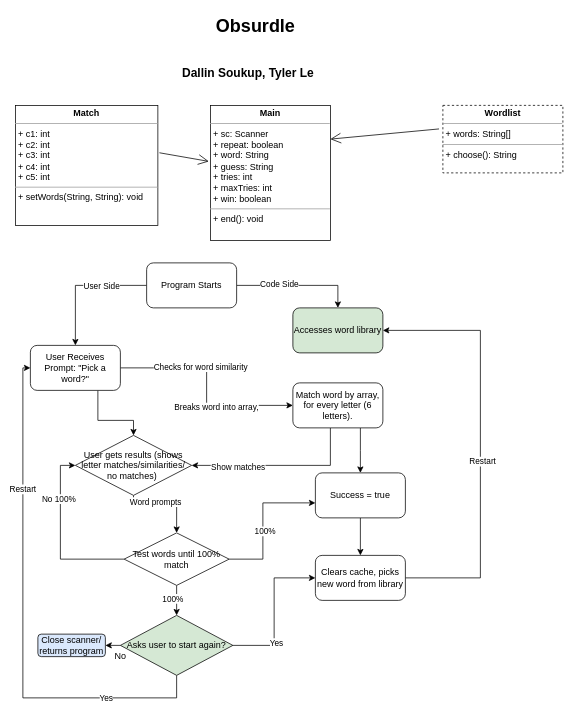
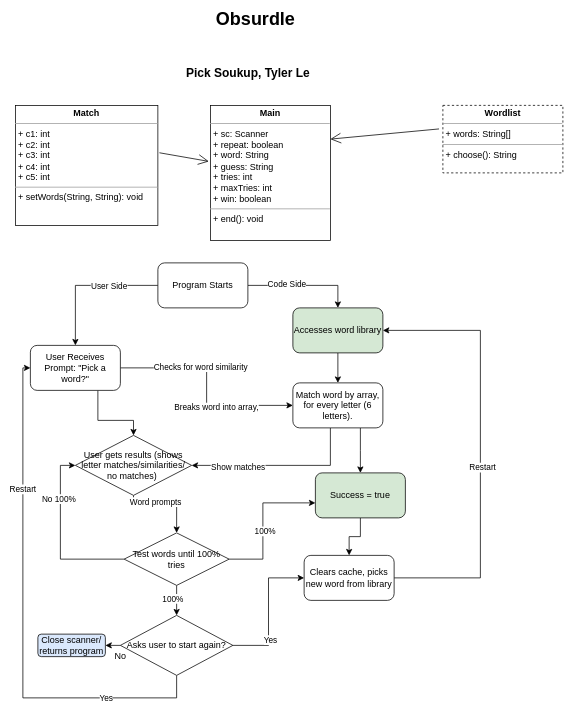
  <mxCell id="0" />
  <mxCell id="1" parent="0" />
- <mxCell id="2" value="Obsurdle" style="text;strokeColor=none;fillColor=none;html=1;fontSize=24;fontStyle=1;verticalAlign=middle;align=center;" parent="1" vertex="1"><mxGeometry x="260" y="20" width="160" height="30" as="geometry" /></mxCell>
- <mxCell id="3" value="&lt;font style=&quot;font-size: 16px;&quot;&gt;Dallin Soukup, Tyler Le&lt;/font&gt;" style="text;strokeColor=none;fillColor=none;html=1;fontSize=24;fontStyle=1;verticalAlign=middle;align=center;" parent="1" vertex="1"><mxGeometry x="110" y="80" width="440" height="30" as="geometry" /></mxCell>
+ <mxCell id="2" value="Obsurdle" style="text;strokeColor=none;fillColor=none;html=1;fontSize=24;fontStyle=1;verticalAlign=middle;align=center;" parent="1" vertex="1"><mxGeometry x="260" y="10" width="160" height="30" as="geometry" /></mxCell>
+ <mxCell id="3" value="&lt;font style=&quot;font-size: 16px;&quot;&gt;Pick Soukup, Tyler Le&lt;/font&gt;" style="text;strokeColor=none;fillColor=none;html=1;fontSize=24;fontStyle=1;verticalAlign=middle;align=center;" parent="1" vertex="1"><mxGeometry x="110" y="80" width="440" height="30" as="geometry" /></mxCell>
  <mxCell id="4" value="&lt;p style=&quot;margin:0px;margin-top:4px;text-align:center;&quot;&gt;&lt;b&gt;Main&lt;/b&gt;&lt;/p&gt;&lt;hr size=&quot;1&quot;&gt;&lt;p style=&quot;margin:0px;margin-left:4px;&quot;&gt;+ sc: Scanner&lt;/p&gt;&lt;p style=&quot;margin:0px;margin-left:4px;&quot;&gt;+ repeat: boolean&lt;/p&gt;&lt;p style=&quot;margin:0px;margin-left:4px;&quot;&gt;+ word: String&lt;/p&gt;&lt;p style=&quot;margin:0px;margin-left:4px;&quot;&gt;+ guess: String&lt;/p&gt;&lt;p style=&quot;margin:0px;margin-left:4px;&quot;&gt;+ tries: int&lt;/p&gt;&lt;p style=&quot;margin:0px;margin-left:4px;&quot;&gt;+ maxTries: int&lt;/p&gt;&lt;p style=&quot;margin:0px;margin-left:4px;&quot;&gt;+ win: boolean&lt;/p&gt;&lt;hr size=&quot;1&quot;&gt;&lt;p style=&quot;margin:0px;margin-left:4px;&quot;&gt;+ end(): void&lt;/p&gt;" style="verticalAlign=top;align=left;overflow=fill;fontSize=12;fontFamily=Helvetica;html=1;whiteSpace=wrap;" parent="1" vertex="1"><mxGeometry x="280" y="140" width="160" height="180" as="geometry" /></mxCell>
  <mxCell id="5" value="&lt;p style=&quot;margin:0px;margin-top:4px;text-align:center;&quot;&gt;&lt;b&gt;Wordlist&lt;/b&gt;&lt;/p&gt;&lt;hr size=&quot;1&quot;&gt;&lt;p style=&quot;margin:0px;margin-left:4px;&quot;&gt;+ words: String[]&lt;/p&gt;&lt;hr size=&quot;1&quot;&gt;&lt;p style=&quot;margin:0px;margin-left:4px;&quot;&gt;+ choose(): String&lt;/p&gt;" style="verticalAlign=top;align=left;overflow=fill;fontSize=12;fontFamily=Helvetica;html=1;whiteSpace=wrap;dashed=1;" parent="1" vertex="1"><mxGeometry x="590" y="140" width="160" height="90" as="geometry" /></mxCell>
  <mxCell id="6" value="&lt;p style=&quot;margin:0px;margin-top:4px;text-align:center;&quot;&gt;&lt;b&gt;Match&lt;/b&gt;&lt;/p&gt;&lt;hr size=&quot;1&quot;&gt;&lt;p style=&quot;margin:0px;margin-left:4px;&quot;&gt;+ c1: int&lt;/p&gt;&lt;p style=&quot;margin:0px;margin-left:4px;&quot;&gt;+ c2: int&lt;/p&gt;&lt;p style=&quot;margin:0px;margin-left:4px;&quot;&gt;+ c3: int&lt;/p&gt;&lt;p style=&quot;margin:0px;margin-left:4px;&quot;&gt;+ c4: int&lt;/p&gt;&lt;p style=&quot;margin:0px;margin-left:4px;&quot;&gt;+ c5: int&lt;/p&gt;&lt;hr size=&quot;1&quot;&gt;&lt;p style=&quot;margin:0px;margin-left:4px;&quot;&gt;+ setWords(String, String): void&lt;/p&gt;" style="verticalAlign=top;align=left;overflow=fill;fontSize=12;fontFamily=Helvetica;html=1;whiteSpace=wrap;" parent="1" vertex="1"><mxGeometry x="20" y="140" width="190" height="160" as="geometry" /></mxCell>
  <mxCell id="7" value="" style="endArrow=open;endFill=1;endSize=12;html=1;rounded=0;entryX=1;entryY=0.25;entryDx=0;entryDy=0;exitX=-0.032;exitY=0.349;exitDx=0;exitDy=0;exitPerimeter=0;" parent="1" source="5" target="4" edge="1"><mxGeometry width="160" relative="1" as="geometry"><mxPoint x="580" y="180" as="sourcePoint" /><mxPoint x="450" y="190" as="targetPoint" /></mxGeometry></mxCell>
  <mxCell id="8" value="" style="endArrow=open;endFill=1;endSize=12;html=1;rounded=0;entryX=-0.013;entryY=0.415;entryDx=0;entryDy=0;entryPerimeter=0;exitX=1.011;exitY=0.395;exitDx=0;exitDy=0;exitPerimeter=0;" parent="1" source="6" target="4" edge="1"><mxGeometry width="160" relative="1" as="geometry"><mxPoint x="220" y="200" as="sourcePoint" /><mxPoint x="430" y="180" as="targetPoint" /></mxGeometry></mxCell>
  <mxCell id="9" style="edgeStyle=orthogonalEdgeStyle;rounded=0;orthogonalLoop=1;jettySize=auto;html=1;exitX=1;exitY=0.5;exitDx=0;exitDy=0;entryX=0.5;entryY=0;entryDx=0;entryDy=0;" parent="1" source="13" target="15" edge="1"><mxGeometry relative="1" as="geometry"><mxPoint x="270" y="450" as="targetPoint" /></mxGeometry></mxCell>
  <mxCell id="10" value="Code Side" style="edgeLabel;html=1;align=center;verticalAlign=middle;resizable=0;points=[];" parent="9" vertex="1" connectable="0"><mxGeometry x="-0.32" y="2" relative="1" as="geometry"><mxPoint as="offset" /></mxGeometry></mxCell>
  <mxCell id="11" style="edgeStyle=orthogonalEdgeStyle;rounded=0;orthogonalLoop=1;jettySize=auto;html=1;exitX=0;exitY=0.5;exitDx=0;exitDy=0;" parent="1" source="13" target="20" edge="1"><mxGeometry relative="1" as="geometry" /></mxCell>
  <mxCell id="12" value="User Side" style="edgeLabel;html=1;align=center;verticalAlign=middle;resizable=0;points=[];" parent="11" vertex="1" connectable="0"><mxGeometry x="-0.305" relative="1" as="geometry"><mxPoint as="offset" /></mxGeometry></mxCell>
- <mxCell id="13" value="Program Starts" style="rounded=1;whiteSpace=wrap;html=1;" parent="1" vertex="1"><mxGeometry x="195" y="350" width="120" height="60" as="geometry" /></mxCell>
+ <mxCell id="13" value="Program Starts" style="rounded=1;whiteSpace=wrap;html=1;" parent="1" vertex="1"><mxGeometry x="210" y="350" width="120" height="60" as="geometry" /></mxCell>
+ <mxCell id="14" style="edgeStyle=orthogonalEdgeStyle;rounded=0;orthogonalLoop=1;jettySize=auto;html=1;exitX=0.5;exitY=1;exitDx=0;exitDy=0;" parent="1" source="15" target="24" edge="1"><mxGeometry relative="1" as="geometry" /></mxCell>
  <mxCell id="15" value="Accesses word library" style="rounded=1;whiteSpace=wrap;html=1;fillColor=#d5e8d4;" parent="1" vertex="1"><mxGeometry x="390" y="410" width="120" height="60" as="geometry" /></mxCell>
  <mxCell id="16" style="edgeStyle=orthogonalEdgeStyle;rounded=0;orthogonalLoop=1;jettySize=auto;html=1;entryX=0;entryY=0.5;entryDx=0;entryDy=0;" parent="1" source="20" target="24" edge="1"><mxGeometry relative="1" as="geometry" /></mxCell>
  <mxCell id="17" value="Checks for word similarity" style="edgeLabel;html=1;align=center;verticalAlign=middle;resizable=0;points=[];" parent="16" vertex="1" connectable="0"><mxGeometry x="-0.243" y="2" relative="1" as="geometry"><mxPoint as="offset" /></mxGeometry></mxCell>
  <mxCell id="18" value="Breaks word into array," style="edgeLabel;html=1;align=center;verticalAlign=middle;resizable=0;points=[];" parent="16" vertex="1" connectable="0"><mxGeometry x="0.264" y="-2" relative="1" as="geometry"><mxPoint as="offset" /></mxGeometry></mxCell>
  <mxCell id="19" value="" style="edgeStyle=orthogonalEdgeStyle;rounded=0;orthogonalLoop=1;jettySize=auto;html=1;entryX=0.5;entryY=0;entryDx=0;entryDy=0;" parent="1" edge="1" target="43"><mxGeometry relative="1" as="geometry"><mxPoint x="130" y="520" as="sourcePoint" /><mxPoint x="210" y="590" as="targetPoint" /><Array as="points"><mxPoint x="130" y="560" /><mxPoint x="178" y="560" /></Array></mxGeometry></mxCell>
  <mxCell id="20" value="User Receives Prompt: &quot;Pick a word?&quot;" style="rounded=1;whiteSpace=wrap;html=1;" parent="1" vertex="1"><mxGeometry x="40" y="460" width="120" height="60" as="geometry" /></mxCell>
  <mxCell id="21" style="edgeStyle=orthogonalEdgeStyle;rounded=0;orthogonalLoop=1;jettySize=auto;html=1;entryX=1;entryY=0.5;entryDx=0;entryDy=0;" parent="1" source="24" target="43" edge="1"><mxGeometry relative="1" as="geometry"><Array as="points"><mxPoint x="440" y="620" /></Array><mxPoint x="240" y="620" as="targetPoint" /></mxGeometry></mxCell>
  <mxCell id="22" value="Show matches" style="edgeLabel;html=1;align=center;verticalAlign=middle;resizable=0;points=[];" parent="21" vertex="1" connectable="0"><mxGeometry x="0.48" y="2" relative="1" as="geometry"><mxPoint as="offset" /></mxGeometry></mxCell>
  <mxCell id="23" style="edgeStyle=orthogonalEdgeStyle;rounded=0;orthogonalLoop=1;jettySize=auto;html=1;exitX=0.75;exitY=1;exitDx=0;exitDy=0;" parent="1" source="24" edge="1"><mxGeometry relative="1" as="geometry"><mxPoint x="480" y="630" as="targetPoint" /></mxGeometry></mxCell>
  <mxCell id="24" value="Match word by array, for every letter (6 letters)." style="rounded=1;whiteSpace=wrap;html=1;" parent="1" vertex="1"><mxGeometry x="390" y="510" width="120" height="60" as="geometry" /></mxCell>
  <mxCell id="25" style="edgeStyle=orthogonalEdgeStyle;rounded=0;orthogonalLoop=1;jettySize=auto;html=1;entryX=0.5;entryY=0;entryDx=0;entryDy=0;exitX=0.5;exitY=1;exitDx=0;exitDy=0;" parent="1" source="43" target="48" edge="1"><mxGeometry relative="1" as="geometry"><mxPoint x="240" y="710" as="targetPoint" /><Array as="points"><mxPoint x="178" y="670" /><mxPoint x="235" y="670" /></Array><mxPoint x="230" y="650" as="sourcePoint" /></mxGeometry></mxCell>
  <mxCell id="26" value="Word prompts" style="edgeLabel;html=1;align=center;verticalAlign=middle;resizable=0;points=[];" parent="25" vertex="1" connectable="0"><mxGeometry x="-0.28" y="2" relative="1" as="geometry"><mxPoint as="offset" /></mxGeometry></mxCell>
  <mxCell id="27" style="edgeStyle=orthogonalEdgeStyle;rounded=0;orthogonalLoop=1;jettySize=auto;html=1;exitX=0;exitY=0.5;exitDx=0;exitDy=0;entryX=0;entryY=0.5;entryDx=0;entryDy=0;" parent="1" source="48" target="43" edge="1"><mxGeometry relative="1" as="geometry"><mxPoint x="180" y="740" as="sourcePoint" /><mxPoint x="150" y="650" as="targetPoint" /><Array as="points"><mxPoint x="80" y="745" /><mxPoint x="80" y="620" /></Array></mxGeometry></mxCell>
  <mxCell id="28" value="No 100%" style="edgeLabel;html=1;align=center;verticalAlign=middle;resizable=0;points=[];" parent="27" vertex="1" connectable="0"><mxGeometry x="0.44" y="3" relative="1" as="geometry"><mxPoint as="offset" /></mxGeometry></mxCell>
  <mxCell id="29" style="edgeStyle=orthogonalEdgeStyle;rounded=0;orthogonalLoop=1;jettySize=auto;html=1;entryX=0.5;entryY=0;entryDx=0;entryDy=0;exitX=0.5;exitY=1;exitDx=0;exitDy=0;" parent="1" source="48" edge="1" target="45"><mxGeometry relative="1" as="geometry"><mxPoint x="230" y="810" as="targetPoint" /><mxPoint x="240" y="770" as="sourcePoint" /></mxGeometry></mxCell>
  <mxCell id="30" value="100%" style="edgeLabel;html=1;align=center;verticalAlign=middle;resizable=0;points=[];" parent="29" vertex="1" connectable="0"><mxGeometry x="-0.008" y="-3" relative="1" as="geometry"><mxPoint x="-3" y="-3" as="offset" /></mxGeometry></mxCell>
  <mxCell id="31" style="edgeStyle=orthogonalEdgeStyle;rounded=0;orthogonalLoop=1;jettySize=auto;html=1;exitX=1;exitY=0.5;exitDx=0;exitDy=0;" parent="1" source="48" target="39" edge="1"><mxGeometry relative="1" as="geometry"><mxPoint x="300" y="740" as="sourcePoint" /><Array as="points"><mxPoint x="350" y="745" /><mxPoint x="350" y="670" /></Array></mxGeometry></mxCell>
  <mxCell id="32" value="100%" style="edgeLabel;html=1;align=center;verticalAlign=middle;resizable=0;points=[];" vertex="1" connectable="0" parent="31"><mxGeometry x="-0.126" y="-2" relative="1" as="geometry"><mxPoint as="offset" /></mxGeometry></mxCell>
  <mxCell id="33" style="edgeStyle=orthogonalEdgeStyle;rounded=0;orthogonalLoop=1;jettySize=auto;html=1;entryX=0;entryY=0.5;entryDx=0;entryDy=0;exitX=0.5;exitY=1;exitDx=0;exitDy=0;" parent="1" source="45" target="20" edge="1"><mxGeometry relative="1" as="geometry"><mxPoint x="140" y="840" as="sourcePoint" /><mxPoint x="30" y="490" as="targetPoint" /><Array as="points"><mxPoint x="235" y="930" /><mxPoint x="30" y="930" /><mxPoint x="30" y="490" /></Array></mxGeometry></mxCell>
  <mxCell id="34" value="Restart" style="edgeLabel;html=1;align=center;verticalAlign=middle;resizable=0;points=[];" parent="33" vertex="1" connectable="0"><mxGeometry x="0.5" y="1" relative="1" as="geometry"><mxPoint as="offset" /></mxGeometry></mxCell>
  <mxCell id="35" value="Yes" style="edgeLabel;html=1;align=center;verticalAlign=middle;resizable=0;points=[];" vertex="1" connectable="0" parent="33"><mxGeometry x="-0.635" y="-1" relative="1" as="geometry"><mxPoint as="offset" /></mxGeometry></mxCell>
  <mxCell id="36" style="edgeStyle=orthogonalEdgeStyle;rounded=0;orthogonalLoop=1;jettySize=auto;html=1;entryX=0;entryY=0.5;entryDx=0;entryDy=0;exitX=1;exitY=0.5;exitDx=0;exitDy=0;" parent="1" source="45" target="42" edge="1"><mxGeometry relative="1" as="geometry"><mxPoint x="260" y="870" as="sourcePoint" /></mxGeometry></mxCell>
  <mxCell id="37" value="Yes" style="edgeLabel;html=1;align=center;verticalAlign=middle;resizable=0;points=[];" vertex="1" connectable="0" parent="36"><mxGeometry x="-0.41" y="-2" relative="1" as="geometry"><mxPoint as="offset" /></mxGeometry></mxCell>
  <mxCell id="38" style="edgeStyle=orthogonalEdgeStyle;rounded=0;orthogonalLoop=1;jettySize=auto;html=1;entryX=0.5;entryY=0;entryDx=0;entryDy=0;" edge="1" parent="1" source="39" target="42"><mxGeometry relative="1" as="geometry" /></mxCell>
- <mxCell id="39" value="Success = true" style="rounded=1;whiteSpace=wrap;html=1;" parent="1" vertex="1"><mxGeometry x="420" y="630" width="120" height="60" as="geometry" /></mxCell>
+ <mxCell id="39" value="Success = true" style="rounded=1;whiteSpace=wrap;html=1;fillColor=#d5e8d4;" parent="1" vertex="1"><mxGeometry x="420" y="630" width="120" height="60" as="geometry" /></mxCell>
  <mxCell id="40" style="edgeStyle=orthogonalEdgeStyle;rounded=0;orthogonalLoop=1;jettySize=auto;html=1;entryX=1;entryY=0.5;entryDx=0;entryDy=0;" parent="1" source="42" target="15" edge="1"><mxGeometry relative="1" as="geometry"><Array as="points"><mxPoint x="640" y="770" /><mxPoint x="640" y="440" /></Array></mxGeometry></mxCell>
  <mxCell id="41" value="Restart" style="edgeLabel;html=1;align=center;verticalAlign=middle;resizable=0;points=[];" vertex="1" connectable="0" parent="40"><mxGeometry x="-0.086" y="-2" relative="1" as="geometry"><mxPoint as="offset" /></mxGeometry></mxCell>
- <mxCell id="42" value="Clears cache, picks new word from library" style="rounded=1;whiteSpace=wrap;html=1;" parent="1" vertex="1"><mxGeometry x="420" y="740" width="120" height="60" as="geometry" /></mxCell>
+ <mxCell id="42" value="Clears cache, picks new word from library" style="rounded=1;whiteSpace=wrap;html=1;" parent="1" vertex="1"><mxGeometry x="405" y="740" width="120" height="60" as="geometry" /></mxCell>
  <mxCell id="43" value="User gets results (shows letter matches/similarities/&lt;br&gt;no matches)&amp;nbsp;" style="rhombus;whiteSpace=wrap;html=1;" vertex="1" parent="1"><mxGeometry x="100" y="580" width="155" height="80" as="geometry" /></mxCell>
  <mxCell id="44" style="edgeStyle=orthogonalEdgeStyle;rounded=0;orthogonalLoop=1;jettySize=auto;html=1;" edge="1" parent="1" source="45"><mxGeometry relative="1" as="geometry"><mxPoint x="140" y="860" as="targetPoint" /></mxGeometry></mxCell>
- <mxCell id="45" value="Asks user to start again?" style="rhombus;whiteSpace=wrap;html=1;fillColor=#d5e8d4;" vertex="1" parent="1"><mxGeometry x="160" y="820" width="150" height="80" as="geometry" /></mxCell>
+ <mxCell id="45" value="Asks user to start again?" style="rhombus;whiteSpace=wrap;html=1;" vertex="1" parent="1"><mxGeometry x="160" y="820" width="150" height="80" as="geometry" /></mxCell>
  <mxCell id="46" value="Close scanner/&lt;br&gt;returns program&lt;br&gt;" style="rounded=1;whiteSpace=wrap;html=1;fillColor=#dae8fc;" vertex="1" parent="1"><mxGeometry x="50" y="845" width="90" height="30" as="geometry" /></mxCell>
  <mxCell id="47" value="No" style="text;html=1;align=center;verticalAlign=middle;resizable=0;points=[];autosize=1;strokeColor=none;fillColor=none;" vertex="1" parent="1"><mxGeometry x="140" y="860" width="40" height="30" as="geometry" /></mxCell>
- <mxCell id="48" value="Test words until 100% match" style="rhombus;whiteSpace=wrap;html=1;" vertex="1" parent="1"><mxGeometry x="165" y="710" width="140" height="70" as="geometry" /></mxCell>
+ <mxCell id="48" value="Test words until 100% tries" style="rhombus;whiteSpace=wrap;html=1;" vertex="1" parent="1"><mxGeometry x="165" y="710" width="140" height="70" as="geometry" /></mxCell>
